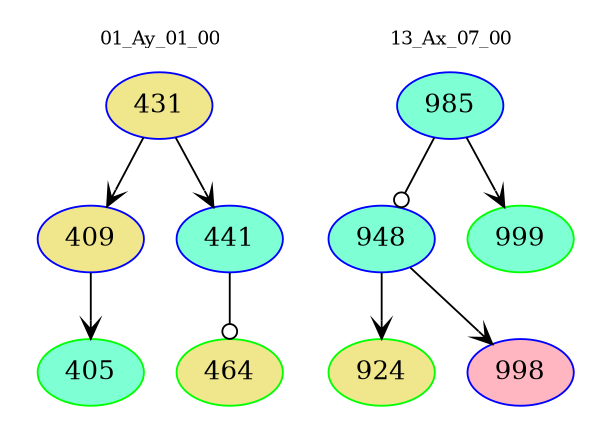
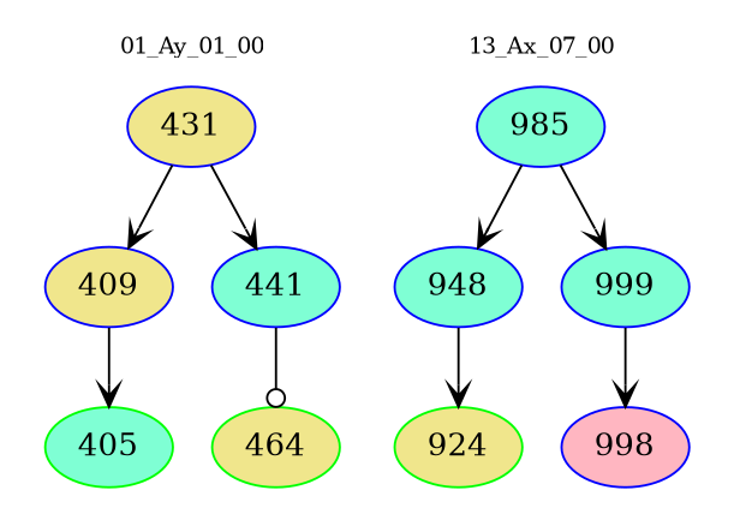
  digraph {
    node [color=blue fillcolor=aquamarine style=filled]
    edge [arrowhead=vee color=black]
    n1 [fillcolor=khaki label=431]
    n2 [fillcolor=khaki label=409]
    n3 [label=441]
    n4 [color=green label=405]
    n5 [color=green fillcolor=khaki label=464]
    n6 [label=985]
    n7 [label=948]
-   n8 [color=green label=999]
+   n8 [label=999]
    n9 [color=green fillcolor=khaki label=924]
    n10 [fillcolor=lightpink label=998]
    subgraph cluster_1 {
      color=white
      fontsize=10
      label="01_Ay_01_00"
      n1
      n2
      n3
      n4
      n5
    }
    subgraph cluster_2 {
      color=white
      fontsize=10
      label="13_Ax_07_00"
      n6
      n7
      n8
      n9
      n10
    }
    n1 -> n2
    n1 -> n3
    n2 -> n4
    n3 -> n5 [arrowhead=odot]
-   n6 -> n7 [arrowhead=odot]
+   n6 -> n7
    n6 -> n8
    n7 -> n9
-   n7 -> n10
+   n8 -> n10
  }
